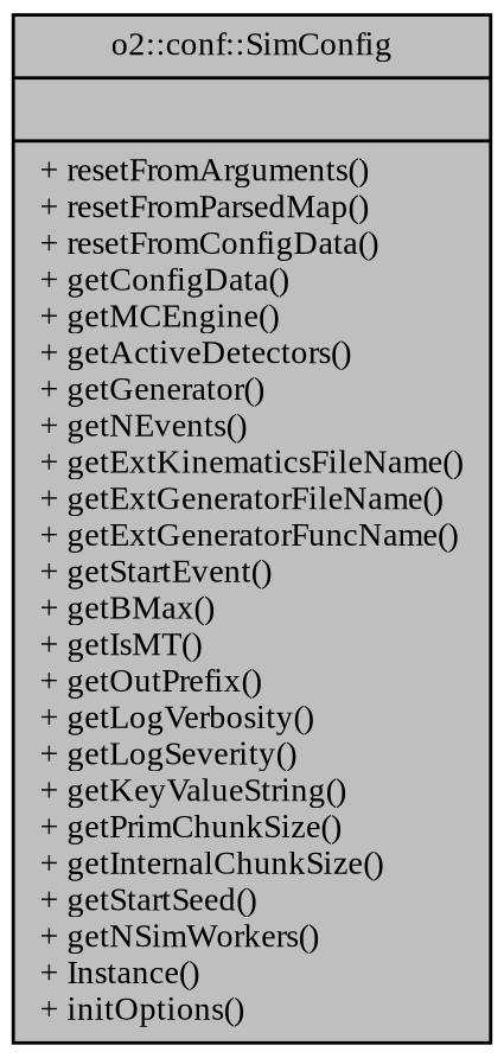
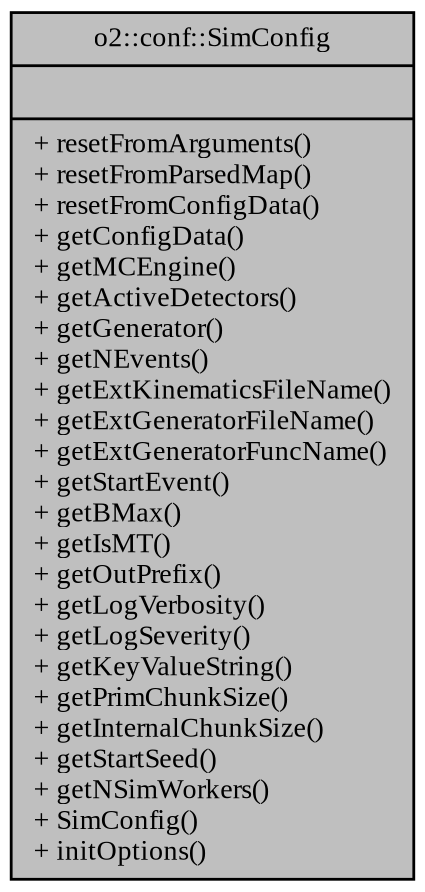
  digraph {
    fontname="Liberation Serif"
-   n1 [color=black fillcolor=grey75 fontcolor=black fontname="Liberation Serif" fontsize=10 height=0.2 label="{o2::conf::SimConfig\n||+ resetFromArguments()\l+ resetFromParsedMap()\l+ resetFromConfigData()\l+ getConfigData()\l+ getMCEngine()\l+ getActiveDetectors()\l+ getGenerator()\l+ getNEvents()\l+ getExtKinematicsFileName()\l+ getExtGeneratorFileName()\l+ getExtGeneratorFuncName()\l+ getStartEvent()\l+ getBMax()\l+ getIsMT()\l+ getOutPrefix()\l+ getLogVerbosity()\l+ getLogSeverity()\l+ getKeyValueString()\l+ getPrimChunkSize()\l+ getInternalChunkSize()\l+ getStartSeed()\l+ getNSimWorkers()\l+ Instance()\l+ initOptions()\l}" shape=record style=filled width=0.4]
+   n1 [color=black fillcolor=grey75 fontcolor=black fontname="Liberation Serif" fontsize=10 height=0.2 label="{o2::conf::SimConfig\n||+ resetFromArguments()\l+ resetFromParsedMap()\l+ resetFromConfigData()\l+ getConfigData()\l+ getMCEngine()\l+ getActiveDetectors()\l+ getGenerator()\l+ getNEvents()\l+ getExtKinematicsFileName()\l+ getExtGeneratorFileName()\l+ getExtGeneratorFuncName()\l+ getStartEvent()\l+ getBMax()\l+ getIsMT()\l+ getOutPrefix()\l+ getLogVerbosity()\l+ getLogSeverity()\l+ getKeyValueString()\l+ getPrimChunkSize()\l+ getInternalChunkSize()\l+ getStartSeed()\l+ getNSimWorkers()\l+ SimConfig()\l+ initOptions()\l}" shape=record style=filled width=0.4]
  }
